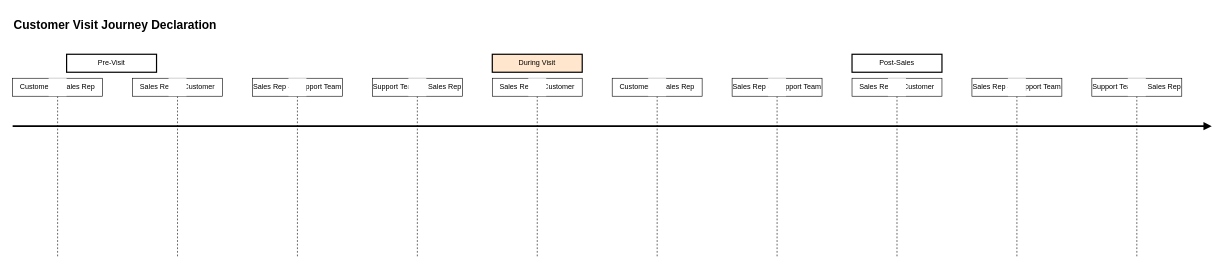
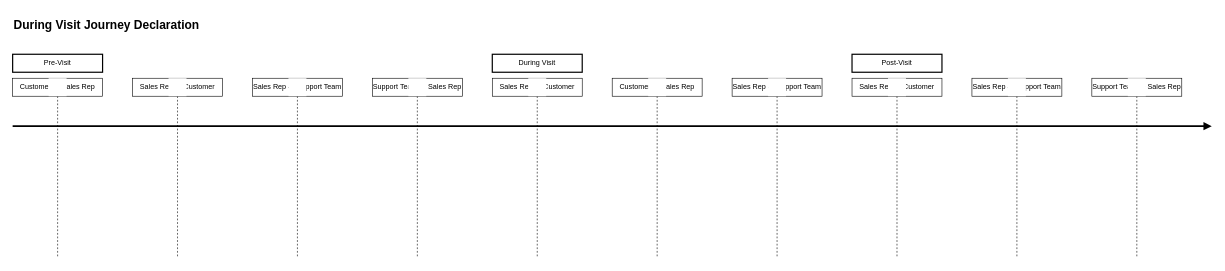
  <mxCell id="0" />
  <mxCell id="1" parent="0" />
  <mxCell id="2" value="Customer -&gt; Sales Rep " style="shape=umlLifeline;perimeter=lifelinePerimeter;whiteSpace=wrap;container=1;dropTarget=0;collapsible=0;recursiveResize=0;outlineConnect=0;portConstraint=eastwest;newEdgeStyle={&quot;edgeStyle&quot;:&quot;elbowEdgeStyle&quot;,&quot;elbow&quot;:&quot;vertical&quot;,&quot;curved&quot;:0,&quot;rounded&quot;:0};size=30;" parent="1" vertex="1"><mxGeometry x="20" y="130" width="150" height="300" as="geometry" /></mxCell>
  <mxCell id="3" value="" style="shape=image;imageAspect=0;aspect=fixed;image=https://cdn1.iconfinder.com/data/icons/hawcons/32/699721-icon-5-neutral-face-128.png;imageBackground=default;" parent="2" vertex="1"><mxGeometry x="60" width="30" height="30" as="geometry" /></mxCell>
- <mxCell id="4" value="Pre-Visit" style="whiteSpace=wrap;strokeWidth=2;" parent="1" vertex="1"><mxGeometry x="110" y="90" width="150" height="30" as="geometry" /></mxCell>
+ <mxCell id="4" value="Pre-Visit" style="whiteSpace=wrap;strokeWidth=2;" parent="1" vertex="1"><mxGeometry x="20" y="90" width="150" height="30" as="geometry" /></mxCell>
  <mxCell id="5" value="Sales Rep -&gt; Customer " style="shape=umlLifeline;perimeter=lifelinePerimeter;whiteSpace=wrap;container=1;dropTarget=0;collapsible=0;recursiveResize=0;outlineConnect=0;portConstraint=eastwest;newEdgeStyle={&quot;edgeStyle&quot;:&quot;elbowEdgeStyle&quot;,&quot;elbow&quot;:&quot;vertical&quot;,&quot;curved&quot;:0,&quot;rounded&quot;:0};size=30;" parent="1" vertex="1"><mxGeometry x="220" y="130" width="150" height="300" as="geometry" /></mxCell>
  <mxCell id="6" value="" style="shape=image;imageAspect=0;aspect=fixed;image=https://cdn1.iconfinder.com/data/icons/hawcons/32/699721-icon-5-neutral-face-128.png;imageBackground=default;" parent="5" vertex="1"><mxGeometry x="60" width="30" height="30" as="geometry" /></mxCell>
  <mxCell id="7" value="Sales Rep -&gt; Support Team " style="shape=umlLifeline;perimeter=lifelinePerimeter;whiteSpace=wrap;container=1;dropTarget=0;collapsible=0;recursiveResize=0;outlineConnect=0;portConstraint=eastwest;newEdgeStyle={&quot;edgeStyle&quot;:&quot;elbowEdgeStyle&quot;,&quot;elbow&quot;:&quot;vertical&quot;,&quot;curved&quot;:0,&quot;rounded&quot;:0};size=30;" parent="1" vertex="1"><mxGeometry x="420" y="130" width="150" height="300" as="geometry" /></mxCell>
  <mxCell id="8" value="" style="shape=image;imageAspect=0;aspect=fixed;image=https://cdn1.iconfinder.com/data/icons/hawcons/32/699721-icon-5-neutral-face-128.png;imageBackground=default;" parent="7" vertex="1"><mxGeometry x="60" width="30" height="30" as="geometry" /></mxCell>
  <mxCell id="9" value="Support Team -&gt; Sales Rep " style="shape=umlLifeline;perimeter=lifelinePerimeter;whiteSpace=wrap;container=1;dropTarget=0;collapsible=0;recursiveResize=0;outlineConnect=0;portConstraint=eastwest;newEdgeStyle={&quot;edgeStyle&quot;:&quot;elbowEdgeStyle&quot;,&quot;elbow&quot;:&quot;vertical&quot;,&quot;curved&quot;:0,&quot;rounded&quot;:0};size=30;" parent="1" vertex="1"><mxGeometry x="620" y="130" width="150" height="300" as="geometry" /></mxCell>
  <mxCell id="10" value="" style="shape=image;imageAspect=0;aspect=fixed;image=https://cdn1.iconfinder.com/data/icons/hawcons/32/699721-icon-5-neutral-face-128.png;imageBackground=default;" parent="9" vertex="1"><mxGeometry x="60" width="30" height="30" as="geometry" /></mxCell>
  <mxCell id="11" value="Sales Rep -&gt; Customer " style="shape=umlLifeline;perimeter=lifelinePerimeter;whiteSpace=wrap;container=1;dropTarget=0;collapsible=0;recursiveResize=0;outlineConnect=0;portConstraint=eastwest;newEdgeStyle={&quot;edgeStyle&quot;:&quot;elbowEdgeStyle&quot;,&quot;elbow&quot;:&quot;vertical&quot;,&quot;curved&quot;:0,&quot;rounded&quot;:0};size=30;" parent="1" vertex="1"><mxGeometry x="820" y="130" width="150" height="300" as="geometry" /></mxCell>
  <mxCell id="12" value="" style="shape=image;imageAspect=0;aspect=fixed;image=https://cdn1.iconfinder.com/data/icons/hawcons/32/699721-icon-5-neutral-face-128.png;imageBackground=default;" parent="11" vertex="1"><mxGeometry x="60" width="30" height="30" as="geometry" /></mxCell>
- <mxCell id="13" value="During Visit" style="whiteSpace=wrap;strokeWidth=2;fillColor=#ffe6cc;" parent="1" vertex="1"><mxGeometry x="820" y="90" width="150" height="30" as="geometry" /></mxCell>
+ <mxCell id="13" value="During Visit" style="whiteSpace=wrap;strokeWidth=2;" parent="1" vertex="1"><mxGeometry x="820" y="90" width="150" height="30" as="geometry" /></mxCell>
  <mxCell id="14" value="Customer -&gt; Sales Rep " style="shape=umlLifeline;perimeter=lifelinePerimeter;whiteSpace=wrap;container=1;dropTarget=0;collapsible=0;recursiveResize=0;outlineConnect=0;portConstraint=eastwest;newEdgeStyle={&quot;edgeStyle&quot;:&quot;elbowEdgeStyle&quot;,&quot;elbow&quot;:&quot;vertical&quot;,&quot;curved&quot;:0,&quot;rounded&quot;:0};size=30;" parent="1" vertex="1"><mxGeometry x="1020" y="130" width="150" height="300" as="geometry" /></mxCell>
  <mxCell id="15" value="" style="shape=image;imageAspect=0;aspect=fixed;image=https://cdn1.iconfinder.com/data/icons/hawcons/32/699721-icon-5-neutral-face-128.png;imageBackground=default;" parent="14" vertex="1"><mxGeometry x="60" width="30" height="30" as="geometry" /></mxCell>
  <mxCell id="16" value="Sales Rep -&gt; Support Team " style="shape=umlLifeline;perimeter=lifelinePerimeter;whiteSpace=wrap;container=1;dropTarget=0;collapsible=0;recursiveResize=0;outlineConnect=0;portConstraint=eastwest;newEdgeStyle={&quot;edgeStyle&quot;:&quot;elbowEdgeStyle&quot;,&quot;elbow&quot;:&quot;vertical&quot;,&quot;curved&quot;:0,&quot;rounded&quot;:0};size=30;" parent="1" vertex="1"><mxGeometry x="1220" y="130" width="150" height="300" as="geometry" /></mxCell>
  <mxCell id="17" value="" style="shape=image;imageAspect=0;aspect=fixed;image=https://cdn1.iconfinder.com/data/icons/hawcons/32/699721-icon-5-neutral-face-128.png;imageBackground=default;" parent="16" vertex="1"><mxGeometry x="60" width="30" height="30" as="geometry" /></mxCell>
  <mxCell id="18" value="Sales Rep -&gt; Customer " style="shape=umlLifeline;perimeter=lifelinePerimeter;whiteSpace=wrap;container=1;dropTarget=0;collapsible=0;recursiveResize=0;outlineConnect=0;portConstraint=eastwest;newEdgeStyle={&quot;edgeStyle&quot;:&quot;elbowEdgeStyle&quot;,&quot;elbow&quot;:&quot;vertical&quot;,&quot;curved&quot;:0,&quot;rounded&quot;:0};size=30;" parent="1" vertex="1"><mxGeometry x="1420" y="130" width="150" height="300" as="geometry" /></mxCell>
  <mxCell id="19" value="" style="shape=image;imageAspect=0;aspect=fixed;image=https://cdn1.iconfinder.com/data/icons/hawcons/32/699721-icon-5-neutral-face-128.png;imageBackground=default;" parent="18" vertex="1"><mxGeometry x="60" width="30" height="30" as="geometry" /></mxCell>
- <mxCell id="20" value="Post-Sales" style="whiteSpace=wrap;strokeWidth=2;" parent="1" vertex="1"><mxGeometry x="1420" y="90" width="150" height="30" as="geometry" /></mxCell>
+ <mxCell id="20" value="Post-Visit" style="whiteSpace=wrap;strokeWidth=2;" parent="1" vertex="1"><mxGeometry x="1420" y="90" width="150" height="30" as="geometry" /></mxCell>
  <mxCell id="21" value="Sales Rep -&gt; Support Team " style="shape=umlLifeline;perimeter=lifelinePerimeter;whiteSpace=wrap;container=1;dropTarget=0;collapsible=0;recursiveResize=0;outlineConnect=0;portConstraint=eastwest;newEdgeStyle={&quot;edgeStyle&quot;:&quot;elbowEdgeStyle&quot;,&quot;elbow&quot;:&quot;vertical&quot;,&quot;curved&quot;:0,&quot;rounded&quot;:0};size=30;" parent="1" vertex="1"><mxGeometry x="1620" y="130" width="150" height="300" as="geometry" /></mxCell>
  <mxCell id="22" value="" style="shape=image;imageAspect=0;aspect=fixed;image=https://cdn1.iconfinder.com/data/icons/hawcons/32/699721-icon-5-neutral-face-128.png;imageBackground=default;" parent="21" vertex="1"><mxGeometry x="60" width="30" height="30" as="geometry" /></mxCell>
  <mxCell id="23" value="Support Team -&gt; Sales Rep " style="shape=umlLifeline;perimeter=lifelinePerimeter;whiteSpace=wrap;container=1;dropTarget=0;collapsible=0;recursiveResize=0;outlineConnect=0;portConstraint=eastwest;newEdgeStyle={&quot;edgeStyle&quot;:&quot;elbowEdgeStyle&quot;,&quot;elbow&quot;:&quot;vertical&quot;,&quot;curved&quot;:0,&quot;rounded&quot;:0};size=30;" parent="1" vertex="1"><mxGeometry x="1820" y="130" width="150" height="300" as="geometry" /></mxCell>
  <mxCell id="24" value="" style="shape=image;imageAspect=0;aspect=fixed;image=https://cdn1.iconfinder.com/data/icons/hawcons/32/699721-icon-5-neutral-face-128.png;imageBackground=default;" parent="23" vertex="1"><mxGeometry x="60" width="30" height="30" as="geometry" /></mxCell>
  <mxCell id="25" style="endArrow=block;strokeWidth=3;endFill=1;" parent="1" edge="1"><mxGeometry relative="1" as="geometry"><mxPoint x="20" y="210" as="sourcePoint" /><mxPoint x="2020" y="210" as="targetPoint" /></mxGeometry></mxCell>
- <mxCell id="26" value="Customer Visit Journey Declaration" style="text;strokeColor=none;fillColor=none;align=left;verticalAlign=middle;fontSize=20;fontStyle=1" parent="1" vertex="1"><mxGeometry x="20" width="408" height="40" as="geometry" y="20" /></mxCell>
+ <mxCell id="26" value="During Visit Journey Declaration" style="text;strokeColor=none;fillColor=none;align=left;verticalAlign=middle;fontSize=20;fontStyle=1" parent="1" vertex="1"><mxGeometry x="20" width="408" height="40" as="geometry" y="20" /></mxCell>
